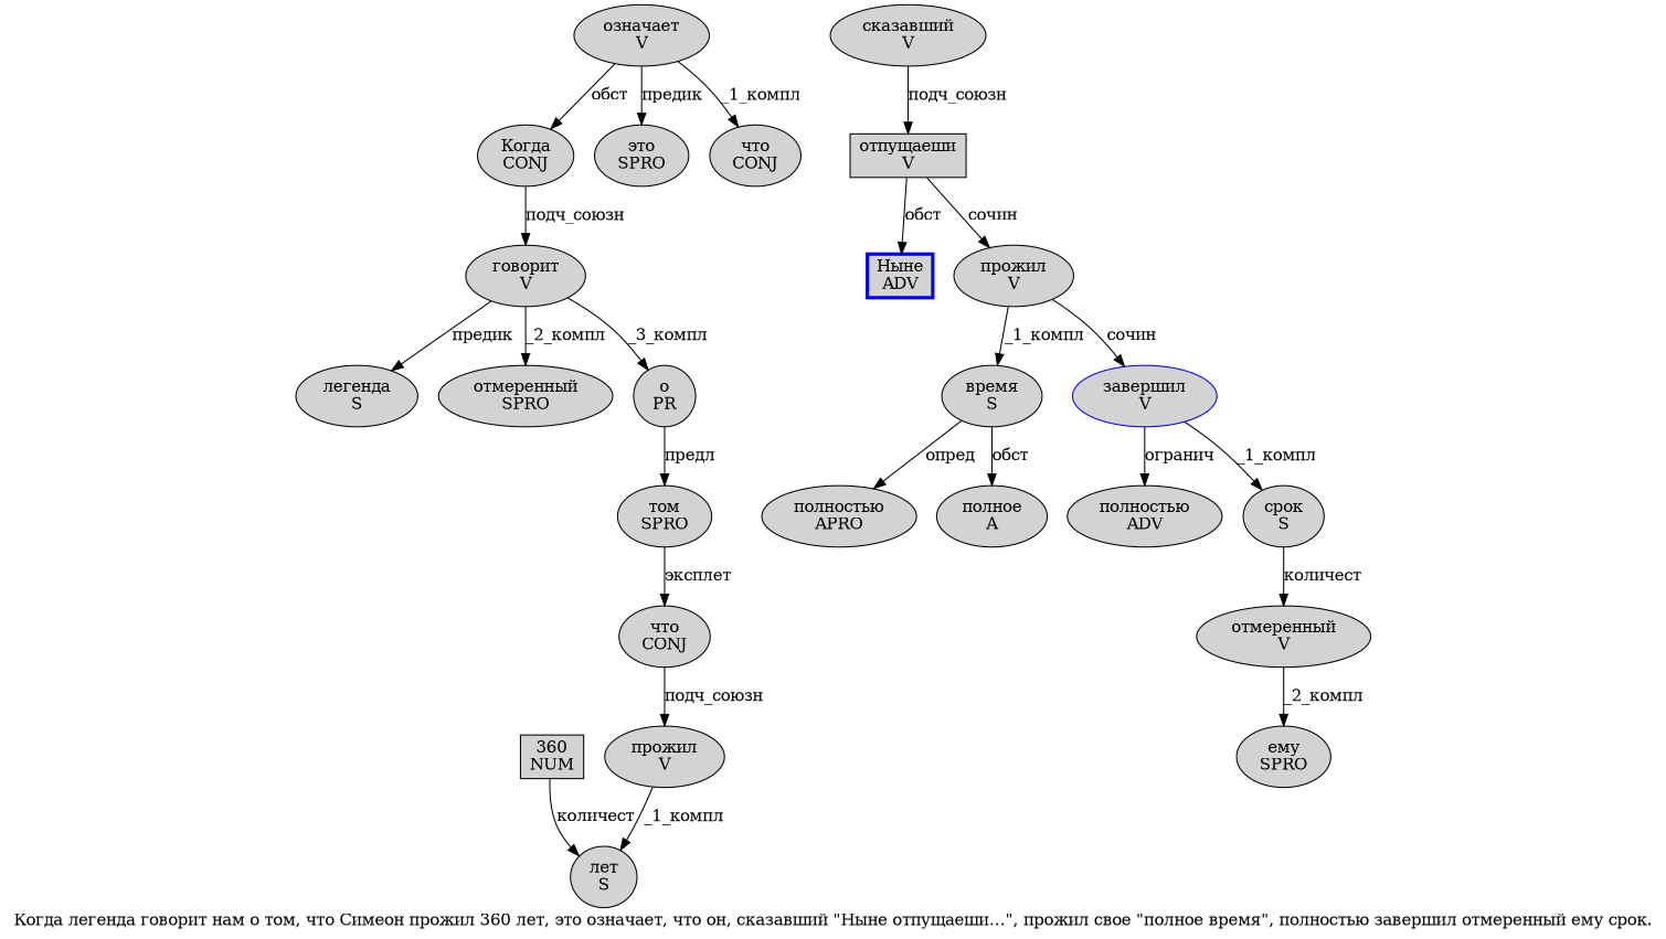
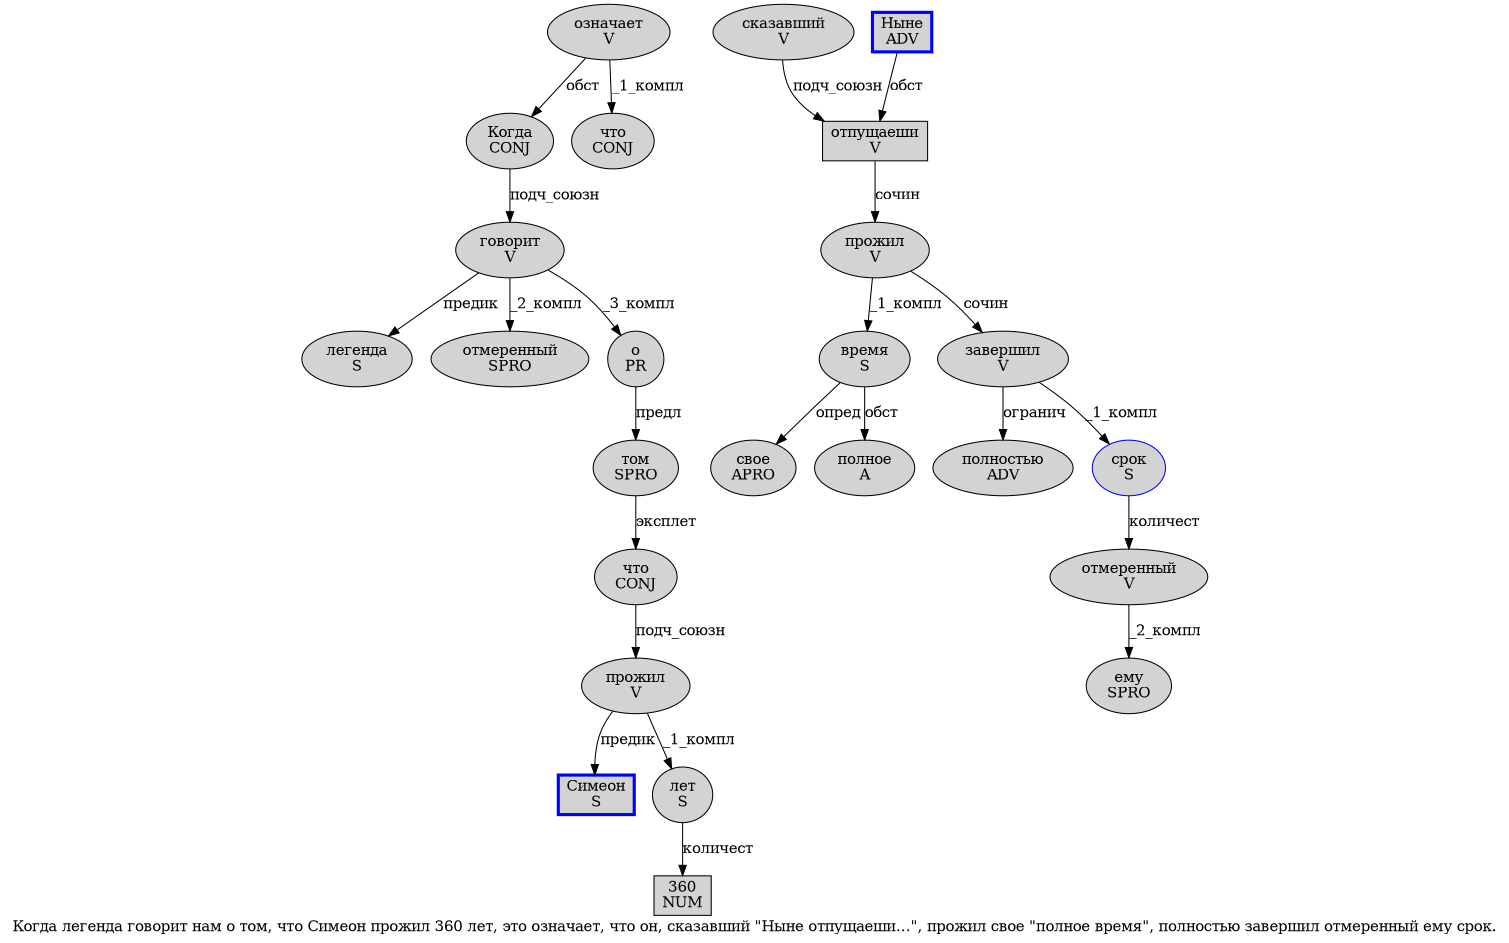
  digraph {
    label="Когда легенда говорит нам о том, что Симеон прожил 360 лет, это означает, что он, сказавший \"Ныне отпущаеши…\", прожил свое \"полное время\", полностью завершил отмеренный ему срок."
    node [fillcolor=lightgray penwidth=1 shape=ellipse style=filled]
    n1 [label="Когда\nCONJ"]
    n2 [label="говорит\nV"]
    n3 [label="легенда\nS"]
    n4 [label="отмеренный\nSPRO"]
    n5 [label="о\nPR"]
    n6 [label="том\nSPRO"]
    n7 [label="что\nCONJ"]
    n8 [label="прожил\nV"]
+   n9 [color=blue label="Симеон\nS" penwidth=3 shape=box]
    n10 [label="лет\nS"]
    n11 [label="360\nNUM" shape=box]
-   n12 [label="это\nSPRO"]
    n13 [label="означает\nV"]
    n14 [label="что\nCONJ"]
    n15 [label="сказавший\nV"]
    n16 [label="отпущаеши\nV" shape=box]
    n17 [color=blue label="Ныне\nADV" penwidth=3 shape=box]
    n18 [label="прожил\nV"]
    n19 [label="время\nS"]
-   n20 [label="завершил\nV" color=blue]
-   n21 [label="полностью\nAPRO"]
+   n20 [label="завершил\nV"]
+   n21 [label="свое\nAPRO"]
    n22 [label="полное\nA"]
    n23 [label="полностью\nADV"]
-   n24 [label="срок\nS"]
+   n24 [label="срок\nS" color=blue]
    n25 [label="отмеренный\nV"]
    n26 [label="ему\nSPRO"]
    n1 -> n2 [label="подч_союзн"]
    n2 -> n3 [label="предик"]
    n2 -> n4 [label="_2_компл"]
    n2 -> n5 [label="_3_компл"]
    n5 -> n6 [label="предл"]
    n6 -> n7 [label="эксплет"]
    n7 -> n8 [label="подч_союзн"]
+   n8 -> n9 [label="предик"]
    n8 -> n10 [label="_1_компл"]
-   n11 -> n10 [label="количест"]
+   n10 -> n11 [label="количест"]
    n13 -> n1 [label="обст"]
-   n13 -> n12 [label="предик"]
    n13 -> n14 [label="_1_компл"]
    n15 -> n16 [label="подч_союзн"]
-   n16 -> n17 [label="обст"]
+   n17 -> n16 [label="обст"]
    n16 -> n18 [label="сочин"]
    n18 -> n19 [label="_1_компл"]
    n18 -> n20 [label="сочин"]
    n19 -> n21 [label="опред"]
    n19 -> n22 [label="обст"]
    n20 -> n23 [label="огранич"]
    n20 -> n24 [label="_1_компл"]
    n24 -> n25 [label="количест"]
    n25 -> n26 [label="_2_компл"]
  }
